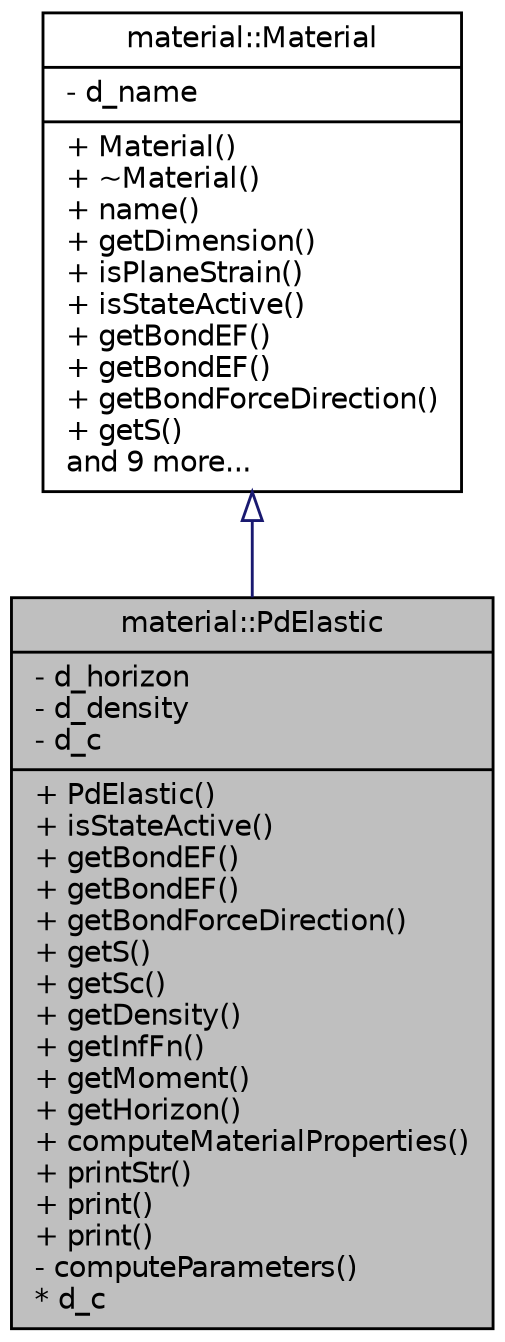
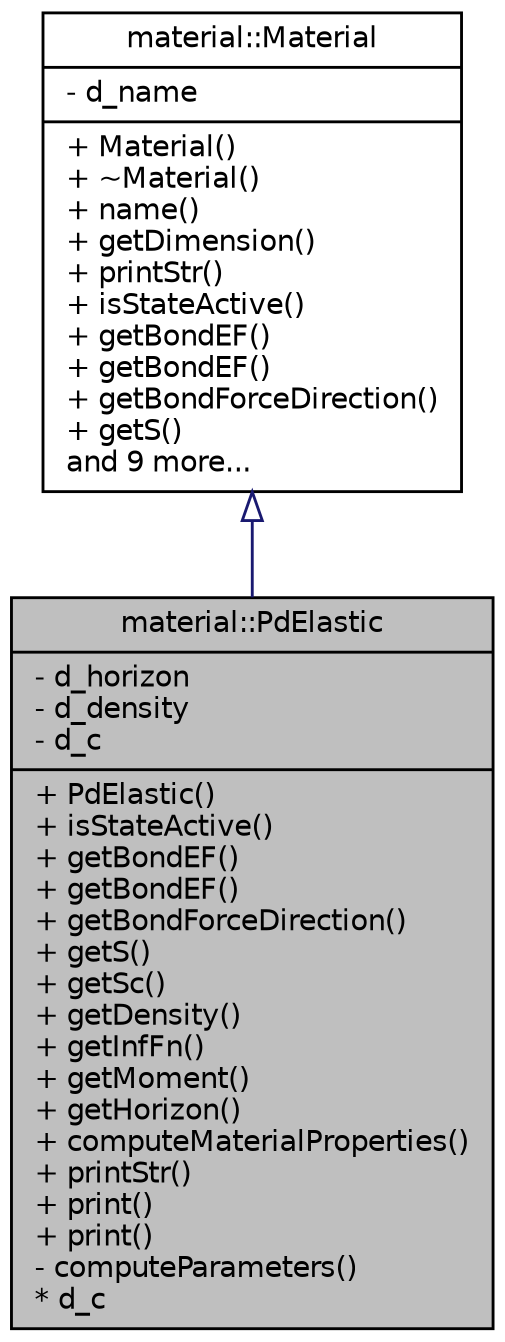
  digraph {
    node [color=black fontname=Helvetica fontsize=10 shape=record style=filled]
    n1 [fillcolor=grey75 fontcolor=black height=0.2 label="{material::PdElastic\n|- d_horizon\l- d_density\l- d_c\l|+ PdElastic()\l+ isStateActive()\l+ getBondEF()\l+ getBondEF()\l+ getBondForceDirection()\l+ getS()\l+ getSc()\l+ getDensity()\l+ getInfFn()\l+ getMoment()\l+ getHorizon()\l+ computeMaterialProperties()\l+ printStr()\l+ print()\l+ print()\l- computeParameters()\l* d_c\l}" width=0.4]
-   n2 [fillcolor=white height=0.2 label="{material::Material\n|- d_name\l|+ Material()\l+ ~Material()\l+ name()\l+ getDimension()\l+ isPlaneStrain()\l+ isStateActive()\l+ getBondEF()\l+ getBondEF()\l+ getBondForceDirection()\l+ getS()\land 9 more...\l}" width=0.4]
+   n2 [fillcolor=white height=0.2 label="{material::Material\n|- d_name\l|+ Material()\l+ ~Material()\l+ name()\l+ getDimension()\l+ printStr()\l+ isStateActive()\l+ getBondEF()\l+ getBondEF()\l+ getBondForceDirection()\l+ getS()\land 9 more...\l}" width=0.4]
    n2 -> n1 [arrowtail=onormal color=midnightblue dir=back fontname=Helvetica fontsize=10 labelfontname=Helvetica labelfontsize=10 style=solid]
  }
